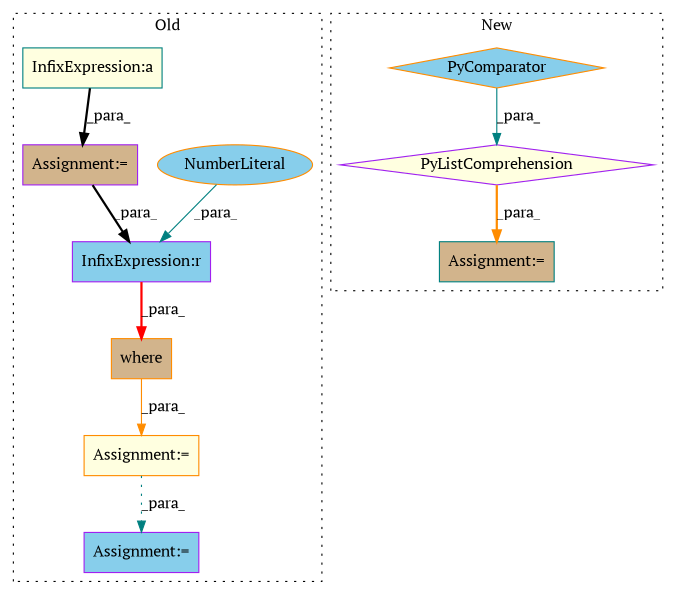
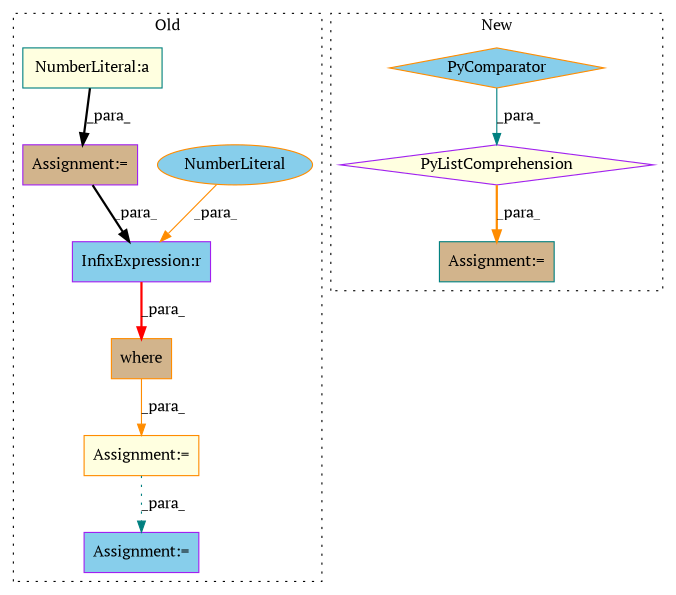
  digraph {
    fontname="PT Serif"
    node [a=7 color=darkorange fillcolor=skyblue fontname="PT Serif" l=1 shape=box style=filled]
    edge [color=teal fontname="PT Serif" style=bold]
    n1 [a=32 fillcolor=tan l="6,1" label=where s="10099,10114"]
    n2 [color=purple label="Assignment:=" s=10209]
    n3 [a=27 color=purple l=3 label="InfixExpression:r" s=10106]
    n4 [fillcolor=lightyellow label="Assignment:=" s=10092]
    n5 [a=34 label=NumberLiteral s=10109 shape=ellipse]
-   n6 [a=27 color=teal fillcolor=lightyellow l=3 label="InfixExpression:a" s=10080]
+   n6 [a=27 color=teal fillcolor=lightyellow l=3 label="NumberLiteral:a" s=10080]
    n7 [color=purple fillcolor=tan label="Assignment:=" s=10060]
    n8 [a=109 color=purple fillcolor=lightyellow l=122 label=PyListComprehension s=10198 shape=diamond]
    n9 [color=teal fillcolor=tan label="Assignment:=" s=10174]
    n10 [a=113 l=22 label=PyComparator s=10290 shape=diamond]
    subgraph cluster_1 {
      label=Old
      style=dotted
      n1
      n2
      n3
      n4
      n5
      n6
      n7
    }
    subgraph cluster_2 {
      label=New
      style=dotted
      n8
      n9
      n10
    }
    n1 -> n4 [color=darkorange label=_para_ style=solid]
    n3 -> n1 [color=red label=_para_]
    n4 -> n2 [label=_para_ style=dotted]
-   n5 -> n3 [label=_para_ style=solid]
+   n5 -> n3 [color=darkorange label=_para_ style=solid]
    n6 -> n7 [color=black label=_para_]
    n7 -> n3 [color=black label=_para_]
    n8 -> n9 [color=darkorange label=_para_]
    n10 -> n8 [label=_para_ style=solid]
  }
